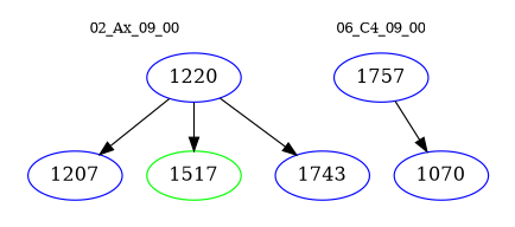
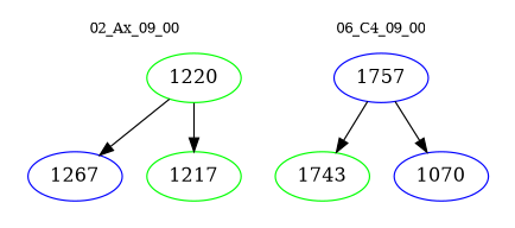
  digraph {
    node [color=blue]
    edge [color=black]
-   n1 [label=1220]
-   n2 [label=1207]
-   n3 [color=green label=1517]
+   n1 [color=green label=1220]
+   n2 [label=1267]
+   n3 [color=green label=1217]
    n4 [label=1757]
-   n5 [label=1743]
+   n5 [color=green label=1743]
    n6 [label=1070]
    subgraph cluster_1 {
      color=white
      fontsize=10
      label="02_Ax_09_00"
      n1
      n2
      n3
    }
    subgraph cluster_2 {
      color=white
      fontsize=10
      label="06_C4_09_00"
      n4
      n5
      n6
    }
    n1 -> n2
    n1 -> n3
-   n1 -> n5
+   n4 -> n5
    n4 -> n6
  }
